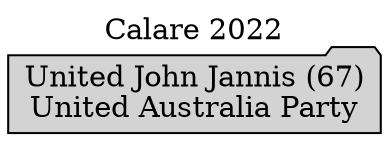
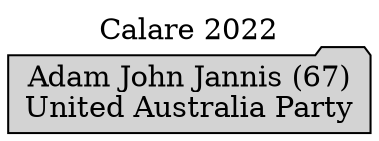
  digraph {
    label="Calare 2022"
    labelloc=t
    mclimit=10
-   n1 [label="United John Jannis (67)\nUnited Australia Party" shape=folder style=filled fillcolor=lightgrey]
+   n1 [label="Adam John Jannis (67)\nUnited Australia Party" shape=folder style=filled fillcolor=lightgrey]
  }
